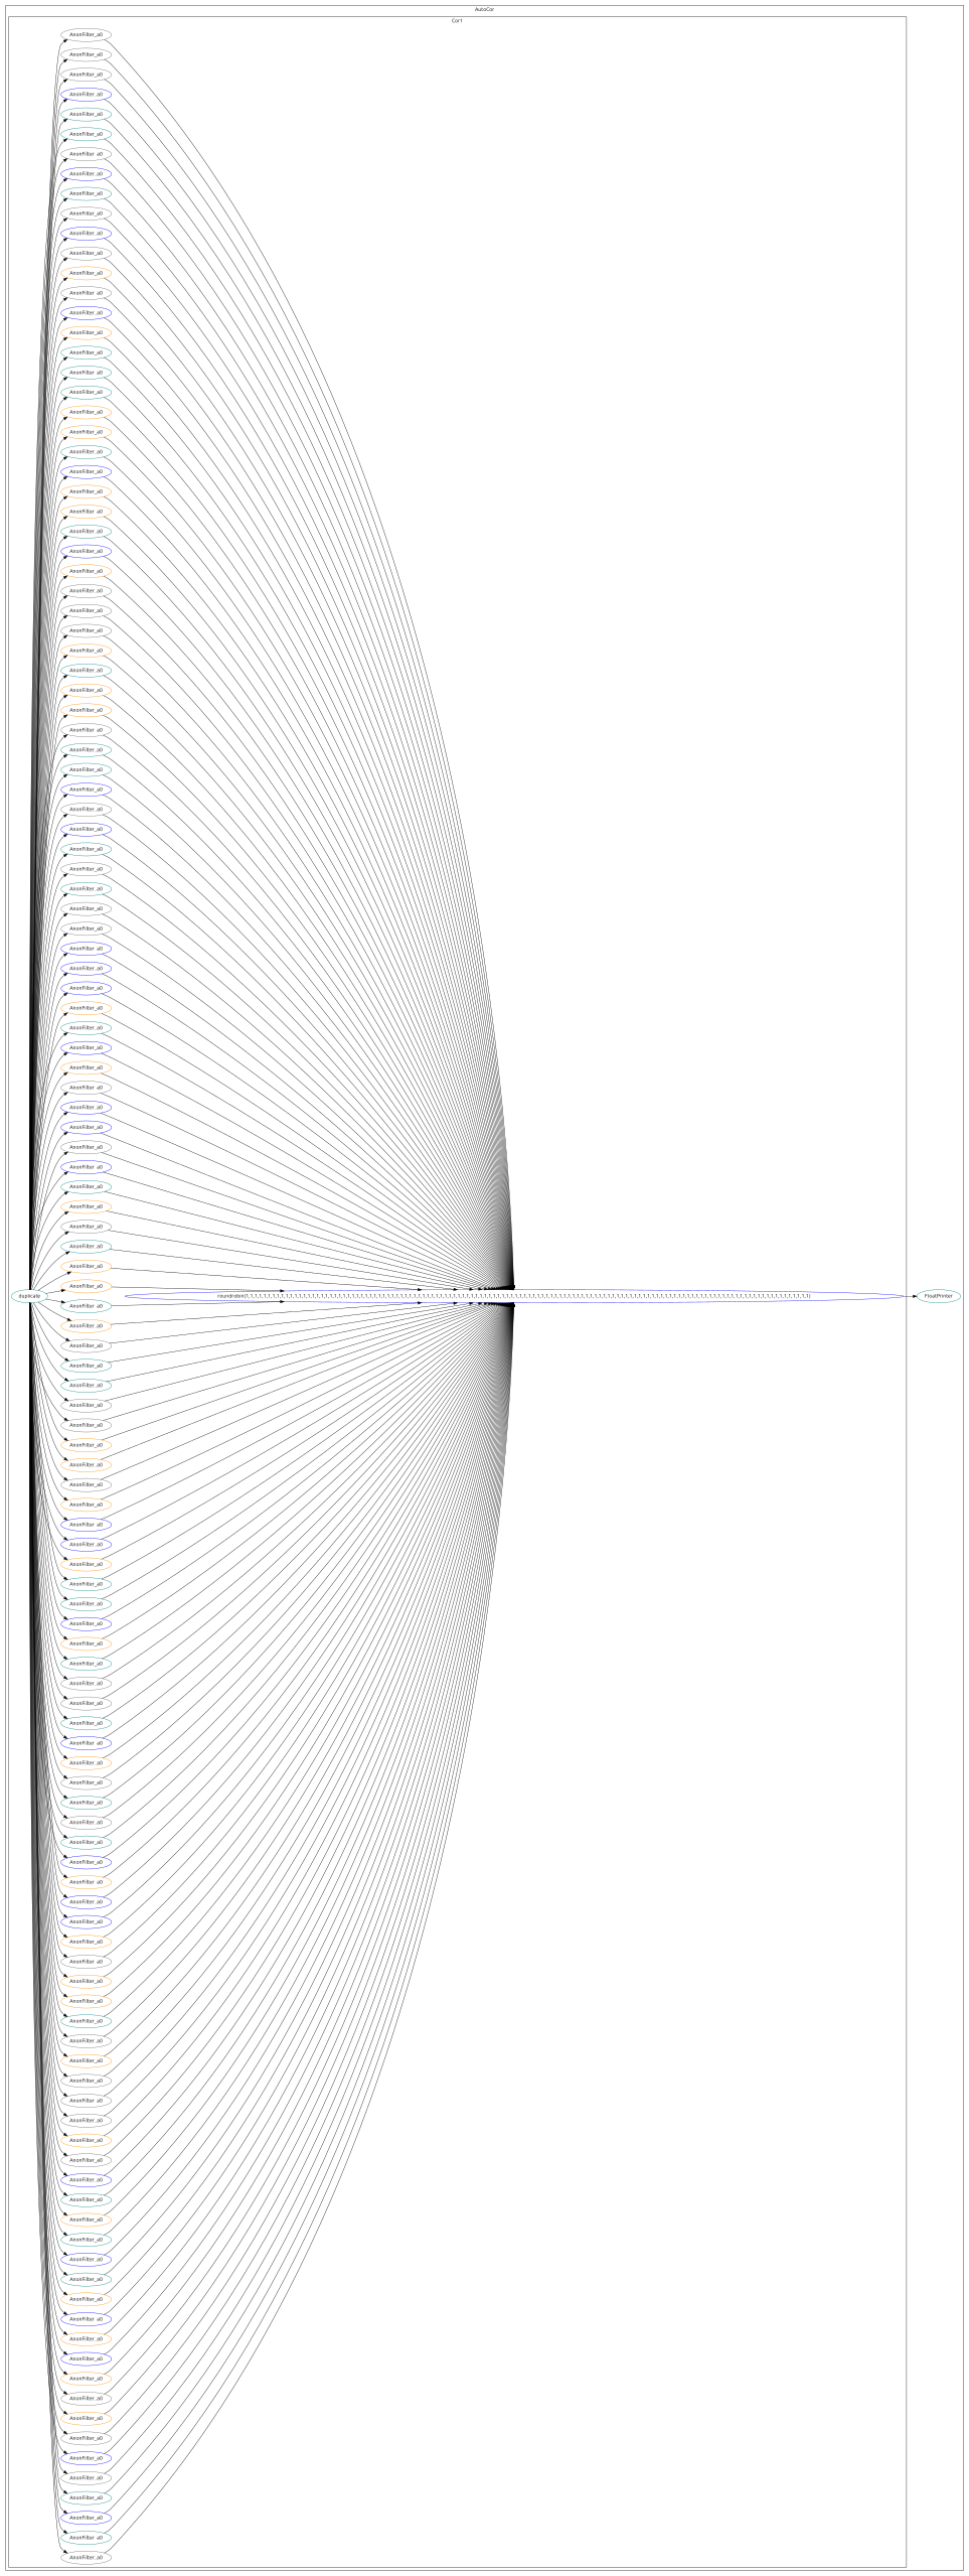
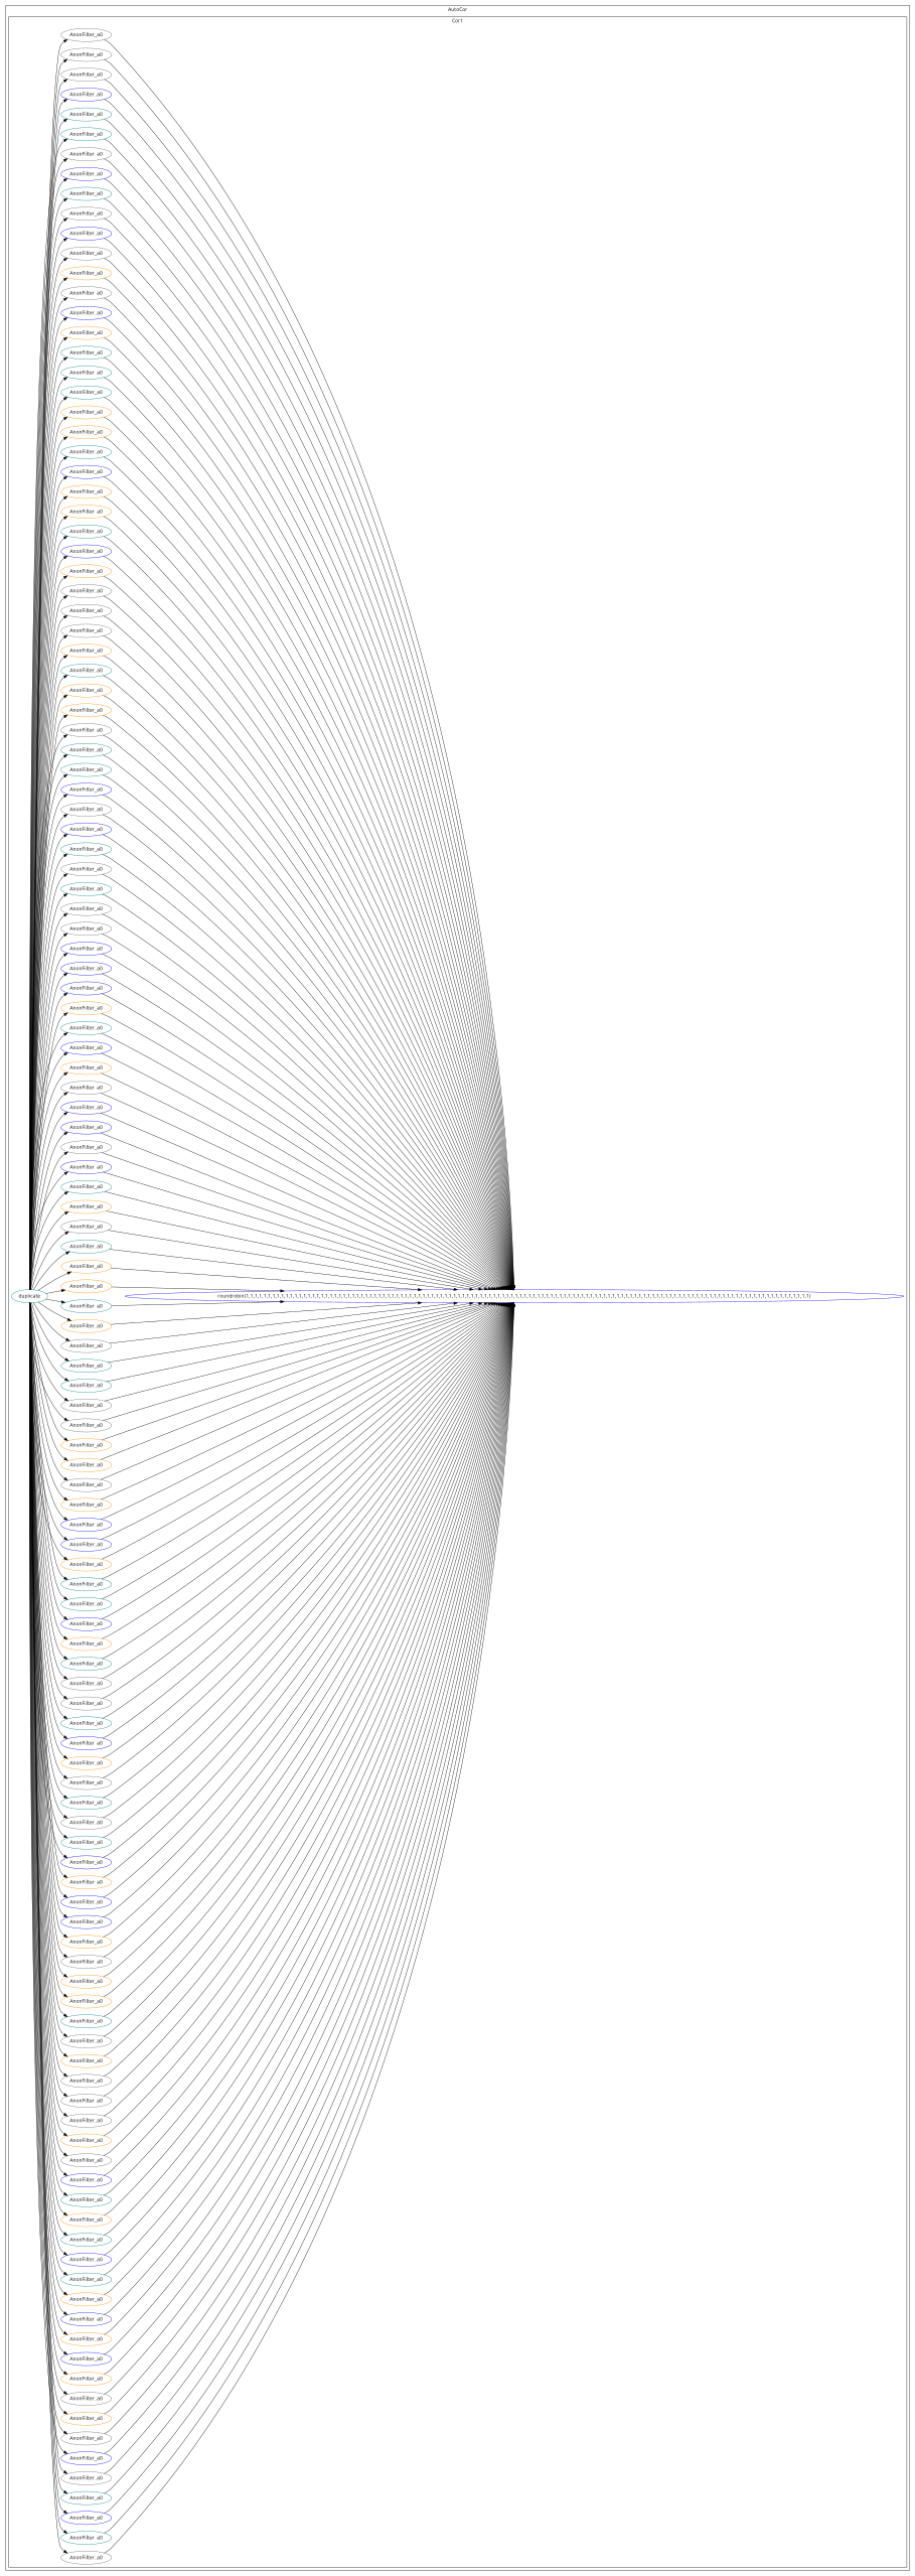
  digraph {
    fontname=Ubuntu
    rankdir=LR
    node [color=gray40 fontname=Ubuntu]
    edge [fontname=Ubuntu]
    n1 [color=teal label=duplicate]
    n2 [label=AnonFilter_a0]
    n3 [color=teal label=AnonFilter_a0]
    n4 [color=blue label=AnonFilter_a0]
    n5 [color=teal label=AnonFilter_a0]
    n6 [label=AnonFilter_a0]
    n7 [color=blue label=AnonFilter_a0]
    n8 [label=AnonFilter_a0]
    n9 [color=darkorange label=AnonFilter_a0]
    n10 [label=AnonFilter_a0]
    n11 [color=darkorange label=AnonFilter_a0]
    n12 [color=blue label=AnonFilter_a0]
    n13 [color=darkorange label=AnonFilter_a0]
    n14 [color=blue label=AnonFilter_a0]
    n15 [color=darkorange label=AnonFilter_a0]
    n16 [color=teal label=AnonFilter_a0]
    n17 [color=blue label=AnonFilter_a0]
    n18 [color=teal label=AnonFilter_a0]
    n19 [color=darkorange label=AnonFilter_a0]
    n20 [color=teal label=AnonFilter_a0]
    n21 [color=blue label=AnonFilter_a0]
    n22 [label=AnonFilter_a0]
    n23 [color=darkorange label=AnonFilter_a0]
    n24 [label=AnonFilter_a0]
    n25 [label=AnonFilter_a0]
    n26 [label=AnonFilter_a0]
    n27 [color=darkorange label=AnonFilter_a0]
    n28 [label=AnonFilter_a0]
    n29 [color=teal label=AnonFilter_a0]
    n30 [color=darkorange label=AnonFilter_a0]
    n31 [color=darkorange label=AnonFilter_a0]
    n32 [label=AnonFilter_a0]
    n33 [color=darkorange label=AnonFilter_a0]
    n34 [color=blue label=AnonFilter_a0]
    n35 [color=blue label=AnonFilter_a0]
    n36 [color=darkorange label=AnonFilter_a0]
    n37 [color=blue label=AnonFilter_a0]
    n38 [color=teal label=AnonFilter_a0]
    n39 [label=AnonFilter_a0]
    n40 [color=teal label=AnonFilter_a0]
    n41 [label=AnonFilter_a0]
    n42 [color=darkorange label=AnonFilter_a0]
    n43 [color=blue label=AnonFilter_a0]
    n44 [color=teal label=AnonFilter_a0]
    n45 [label=AnonFilter_a0]
    n46 [label=AnonFilter_a0]
    n47 [color=teal label=AnonFilter_a0]
    n48 [color=darkorange label=AnonFilter_a0]
    n49 [color=blue label=AnonFilter_a0]
    n50 [color=teal label=AnonFilter_a0]
    n51 [color=teal label=AnonFilter_a0]
    n52 [color=darkorange label=AnonFilter_a0]
    n53 [color=blue label=AnonFilter_a0]
    n54 [color=blue label=AnonFilter_a0]
    n55 [color=darkorange label=AnonFilter_a0]
    n56 [label=AnonFilter_a0]
    n57 [color=darkorange label=AnonFilter_a0]
    n58 [color=darkorange label=AnonFilter_a0]
    n59 [label=AnonFilter_a0]
    n60 [label=AnonFilter_a0]
    n61 [color=teal label=AnonFilter_a0]
    n62 [color=teal label=AnonFilter_a0]
    n63 [label=AnonFilter_a0]
    n64 [color=darkorange label=AnonFilter_a0]
    n65 [color=teal label=AnonFilter_a0]
    n66 [color=darkorange label=AnonFilter_a0]
    n67 [color=darkorange label=AnonFilter_a0]
    n68 [color=teal label=AnonFilter_a0]
    n69 [label=AnonFilter_a0]
    n70 [color=darkorange label=AnonFilter_a0]
    n71 [color=teal label=AnonFilter_a0]
    n72 [color=blue label=AnonFilter_a0]
    n73 [label=AnonFilter_a0]
    n74 [color=blue label=AnonFilter_a0]
    n75 [color=blue label=AnonFilter_a0]
    n76 [label=AnonFilter_a0]
    n77 [color=darkorange label=AnonFilter_a0]
    n78 [color=blue label=AnonFilter_a0]
    n79 [color=teal label=AnonFilter_a0]
    n80 [color=darkorange label=AnonFilter_a0]
    n81 [color=blue label=AnonFilter_a0]
    n82 [color=blue label=AnonFilter_a0]
    n83 [color=blue label=AnonFilter_a0]
    n84 [label=AnonFilter_a0]
    n85 [label=AnonFilter_a0]
    n86 [color=teal label=AnonFilter_a0]
    n87 [label=AnonFilter_a0]
    n88 [color=teal label=AnonFilter_a0]
    n89 [color=blue label=AnonFilter_a0]
    n90 [label=AnonFilter_a0]
    n91 [color=blue label=AnonFilter_a0]
    n92 [color=teal label=AnonFilter_a0]
    n93 [color=teal label=AnonFilter_a0]
    n94 [label=AnonFilter_a0]
    n95 [color=darkorange label=AnonFilter_a0]
    n96 [color=darkorange label=AnonFilter_a0]
    n97 [color=teal label=AnonFilter_a0]
    n98 [color=darkorange label=AnonFilter_a0]
    n99 [label=AnonFilter_a0]
    n100 [label=AnonFilter_a0]
    n101 [label=AnonFilter_a0]
    n102 [color=darkorange label=AnonFilter_a0]
    n103 [color=blue label=AnonFilter_a0]
    n104 [color=teal label=AnonFilter_a0]
    n105 [color=darkorange label=AnonFilter_a0]
    n106 [color=darkorange label=AnonFilter_a0]
    n107 [color=blue label=AnonFilter_a0]
    n108 [color=teal label=AnonFilter_a0]
    n109 [color=darkorange label=AnonFilter_a0]
    n110 [color=darkorange label=AnonFilter_a0]
    n111 [color=teal label=AnonFilter_a0]
    n112 [color=teal label=AnonFilter_a0]
    n113 [color=teal label=AnonFilter_a0]
    n114 [color=darkorange label=AnonFilter_a0]
    n115 [color=blue label=AnonFilter_a0]
    n116 [label=AnonFilter_a0]
    n117 [color=darkorange label=AnonFilter_a0]
    n118 [label=AnonFilter_a0]
    n119 [color=blue label=AnonFilter_a0]
    n120 [label=AnonFilter_a0]
    n121 [color=teal label=AnonFilter_a0]
    n122 [color=blue label=AnonFilter_a0]
    n123 [label=AnonFilter_a0]
    n124 [color=teal label=AnonFilter_a0]
    n125 [color=teal label=AnonFilter_a0]
    n126 [color=blue label=AnonFilter_a0]
    n127 [label=AnonFilter_a0]
    n128 [label=AnonFilter_a0]
    n129 [label=AnonFilter_a0]
    n130 [color=blue label="roundrobin(1,1,1,1,1,1,1,1,1,1,1,1,1,1,1,1,1,1,1,1,1,1,1,1,1,1,1,1,1,1,1,1,1,1,1,1,1,1,1,1,1,1,1,1,1,1,1,1,1,1,1,1,1,1,1,1,1,1,1,1,1,1,1,1,1,1,1,1,1,1,1,1,1,1,1,1,1,1,1,1,1,1,1,1,1,1,1,1,1,1,1,1,1,1,1,1,1,1,1,1,1,1,1,1,1,1,1,1,1,1,1,1,1,1,1,1,1,1,1,1,1,1,1,1,1,1,1,1)"]
-   n131 [color=teal label=FloatPrinter]
    subgraph cluster_1 {
      label=AutoCor
-     n131
      subgraph cluster_2 {
        label=Cor1
        n1
        n2
        n3
        n4
        n5
        n6
        n7
        n8
        n9
        n10
        n11
        n12
        n13
        n14
        n15
        n16
        n17
        n18
        n19
        n20
        n21
        n22
        n23
        n24
        n25
        n26
        n27
        n28
        n29
        n30
        n31
        n32
        n33
        n34
        n35
        n36
        n37
        n38
        n39
        n40
        n41
        n42
        n43
        n44
        n45
        n46
        n47
        n48
        n49
        n50
        n51
        n52
        n53
        n54
        n55
        n56
        n57
        n58
        n59
        n60
        n61
        n62
        n63
        n64
        n65
        n66
        n67
        n68
        n69
        n70
        n71
        n72
        n73
        n74
        n75
        n76
        n77
        n78
        n79
        n80
        n81
        n82
        n83
        n84
        n85
        n86
        n87
        n88
        n89
        n90
        n91
        n92
        n93
        n94
        n95
        n96
        n97
        n98
        n99
        n100
        n101
        n102
        n103
        n104
        n105
        n106
        n107
        n108
        n109
        n110
        n111
        n112
        n113
        n114
        n115
        n116
        n117
        n118
        n119
        n120
        n121
        n122
        n123
        n124
        n125
        n126
        n127
        n128
        n129
        n130
      }
    }
    n1 -> n2
    n1 -> n3
    n1 -> n4
    n1 -> n5
    n1 -> n6
    n1 -> n7
    n1 -> n8
    n1 -> n9
    n1 -> n10
    n1 -> n11
    n1 -> n12
    n1 -> n13
    n1 -> n14
    n1 -> n15
    n1 -> n16
    n1 -> n17
    n1 -> n18
    n1 -> n19
    n1 -> n20
    n1 -> n21
    n1 -> n22
    n1 -> n23
    n1 -> n24
    n1 -> n25
    n1 -> n26
    n1 -> n27
    n1 -> n28
    n1 -> n29
    n1 -> n30
    n1 -> n31
    n1 -> n32
    n1 -> n33
    n1 -> n34
    n1 -> n35
    n1 -> n36
    n1 -> n37
    n1 -> n38
    n1 -> n39
    n1 -> n40
    n1 -> n41
    n1 -> n42
    n1 -> n43
    n1 -> n44
    n1 -> n45
    n1 -> n46
    n1 -> n47
    n1 -> n48
    n1 -> n49
    n1 -> n50
    n1 -> n51
    n1 -> n52
    n1 -> n53
    n1 -> n54
    n1 -> n55
    n1 -> n56
    n1 -> n57
    n1 -> n58
    n1 -> n59
    n1 -> n60
    n1 -> n61
    n1 -> n62
    n1 -> n63
    n1 -> n64
    n1 -> n65
    n1 -> n66
    n1 -> n67
    n1 -> n68
    n1 -> n69
    n1 -> n70
    n1 -> n71
    n1 -> n72
    n1 -> n73
    n1 -> n74
    n1 -> n75
    n1 -> n76
    n1 -> n77
    n1 -> n78
    n1 -> n79
    n1 -> n80
    n1 -> n81
    n1 -> n82
    n1 -> n83
    n1 -> n84
    n1 -> n85
    n1 -> n86
    n1 -> n87
    n1 -> n88
    n1 -> n89
    n1 -> n90
    n1 -> n91
    n1 -> n92
    n1 -> n93
    n1 -> n94
    n1 -> n95
    n1 -> n96
    n1 -> n97
    n1 -> n98
    n1 -> n99
    n1 -> n100
    n1 -> n101
    n1 -> n102
    n1 -> n103
    n1 -> n104
    n1 -> n105
    n1 -> n106
    n1 -> n107
    n1 -> n108
    n1 -> n109
    n1 -> n110
    n1 -> n111
    n1 -> n112
    n1 -> n113
    n1 -> n114
    n1 -> n115
    n1 -> n116
    n1 -> n117
    n1 -> n118
    n1 -> n119
    n1 -> n120
    n1 -> n121
    n1 -> n122
    n1 -> n123
    n1 -> n124
    n1 -> n125
    n1 -> n126
    n1 -> n127
    n1 -> n128
    n1 -> n129
    n2 -> n130
    n3 -> n130
    n4 -> n130
    n5 -> n130
    n6 -> n130
    n7 -> n130
    n8 -> n130
    n9 -> n130
    n10 -> n130
    n11 -> n130
    n12 -> n130
    n13 -> n130
    n14 -> n130
    n15 -> n130
    n16 -> n130
    n17 -> n130
    n18 -> n130
    n19 -> n130
    n20 -> n130
    n21 -> n130
    n22 -> n130
    n23 -> n130
    n24 -> n130
    n25 -> n130
    n26 -> n130
    n27 -> n130
    n28 -> n130
    n29 -> n130
    n30 -> n130
    n31 -> n130
    n32 -> n130
    n33 -> n130
    n34 -> n130
    n35 -> n130
    n36 -> n130
    n37 -> n130
    n38 -> n130
    n39 -> n130
    n40 -> n130
    n41 -> n130
    n42 -> n130
    n43 -> n130
    n44 -> n130
    n45 -> n130
    n46 -> n130
    n47 -> n130
    n48 -> n130
    n49 -> n130
    n50 -> n130
    n51 -> n130
    n52 -> n130
    n53 -> n130
    n54 -> n130
    n55 -> n130
    n56 -> n130
    n57 -> n130
    n58 -> n130
    n59 -> n130
    n60 -> n130
    n61 -> n130
    n62 -> n130
    n63 -> n130
    n64 -> n130
    n65 -> n130
    n66 -> n130
    n67 -> n130
    n68 -> n130
    n69 -> n130
    n70 -> n130
    n71 -> n130
    n72 -> n130
    n73 -> n130
    n74 -> n130
    n75 -> n130
    n76 -> n130
    n77 -> n130
    n78 -> n130
    n79 -> n130
    n80 -> n130
    n81 -> n130
    n82 -> n130
    n83 -> n130
    n84 -> n130
    n85 -> n130
    n86 -> n130
    n87 -> n130
    n88 -> n130
    n89 -> n130
    n90 -> n130
    n91 -> n130
    n92 -> n130
    n93 -> n130
    n94 -> n130
    n95 -> n130
    n96 -> n130
    n97 -> n130
    n98 -> n130
    n99 -> n130
    n100 -> n130
    n101 -> n130
    n102 -> n130
    n103 -> n130
    n104 -> n130
    n105 -> n130
    n106 -> n130
    n107 -> n130
    n108 -> n130
    n109 -> n130
    n110 -> n130
    n111 -> n130
    n112 -> n130
    n113 -> n130
    n114 -> n130
    n115 -> n130
    n116 -> n130
    n117 -> n130
    n118 -> n130
    n119 -> n130
    n120 -> n130
    n121 -> n130
    n122 -> n130
    n123 -> n130
    n124 -> n130
    n125 -> n130
    n126 -> n130
    n127 -> n130
    n128 -> n130
    n129 -> n130
-   n130 -> n131
  }
